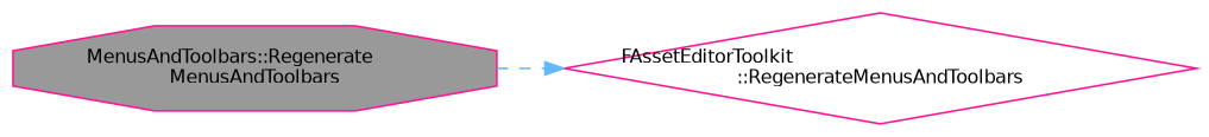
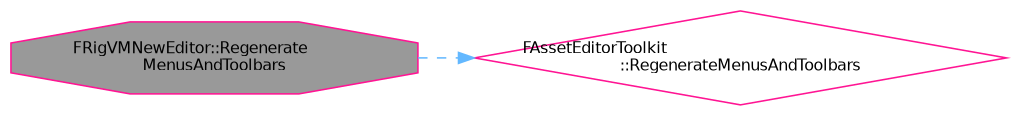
  digraph {
    rankdir=LR
    node [color=deeppink fontname=Helvetica fontsize=10 style=filled]
-   n1 [fillcolor=grey60 fontcolor=black height=0.2 label="MenusAndToolbars::Regenerate\lMenusAndToolbars" shape=octagon width=0.4]
+   n1 [fillcolor=grey60 fontcolor=black height=0.2 label="FRigVMNewEditor::Regenerate\lMenusAndToolbars" shape=octagon width=0.4]
    n2 [fillcolor=white height=0.2 label="FAssetEditorToolkit\l::RegenerateMenusAndToolbars" shape=diamond width=0.4]
    n1 -> n2 [color=steelblue1 fontname=Helvetica fontsize=10 labelfontname=Helvetica labelfontsize=10 style=dashed]
  }
